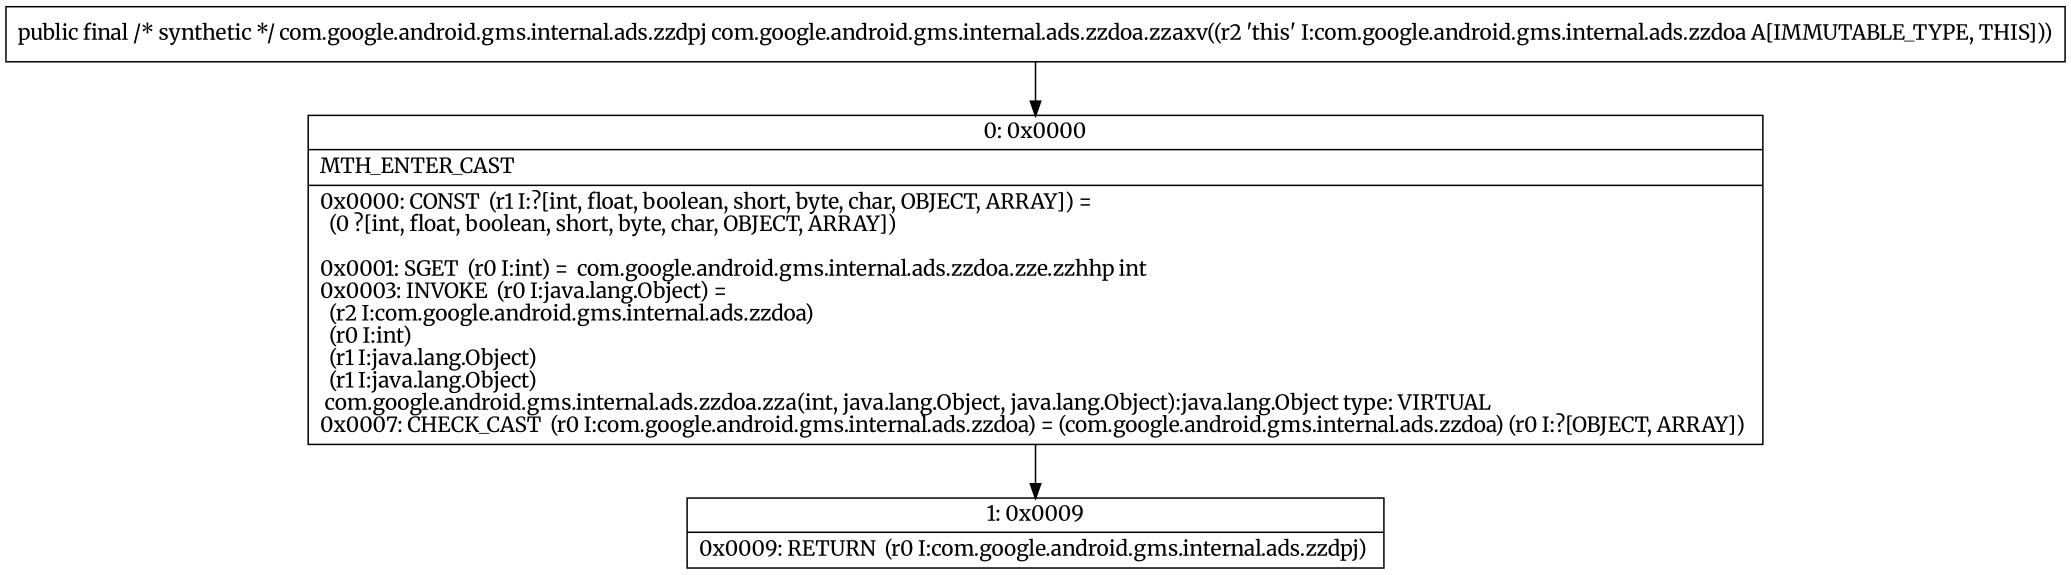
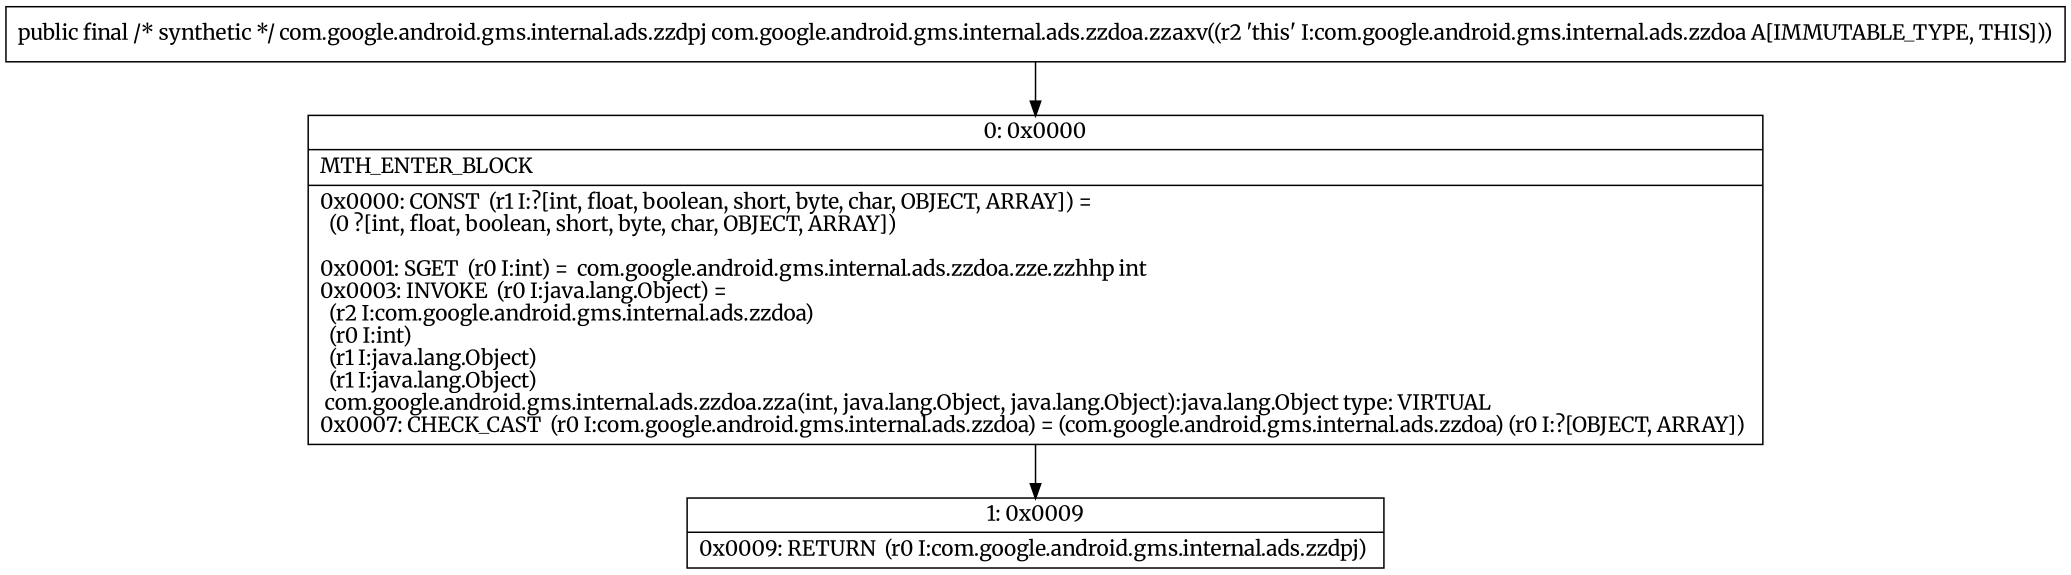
  digraph {
    fontname=Merriweather
    node [shape=record fontname=Merriweather]
    edge [fontname=Merriweather]
-   n1 [label="{0\:\ 0x0000|MTH_ENTER_CAST\l|0x0000: CONST  (r1 I:?[int, float, boolean, short, byte, char, OBJECT, ARRAY]) = \l  (0 ?[int, float, boolean, short, byte, char, OBJECT, ARRAY])\l \l0x0001: SGET  (r0 I:int) =  com.google.android.gms.internal.ads.zzdoa.zze.zzhhp int \l0x0003: INVOKE  (r0 I:java.lang.Object) = \l  (r2 I:com.google.android.gms.internal.ads.zzdoa)\l  (r0 I:int)\l  (r1 I:java.lang.Object)\l  (r1 I:java.lang.Object)\l com.google.android.gms.internal.ads.zzdoa.zza(int, java.lang.Object, java.lang.Object):java.lang.Object type: VIRTUAL \l0x0007: CHECK_CAST  (r0 I:com.google.android.gms.internal.ads.zzdoa) = (com.google.android.gms.internal.ads.zzdoa) (r0 I:?[OBJECT, ARRAY]) \l}"]
+   n1 [label="{0\:\ 0x0000|MTH_ENTER_BLOCK\l|0x0000: CONST  (r1 I:?[int, float, boolean, short, byte, char, OBJECT, ARRAY]) = \l  (0 ?[int, float, boolean, short, byte, char, OBJECT, ARRAY])\l \l0x0001: SGET  (r0 I:int) =  com.google.android.gms.internal.ads.zzdoa.zze.zzhhp int \l0x0003: INVOKE  (r0 I:java.lang.Object) = \l  (r2 I:com.google.android.gms.internal.ads.zzdoa)\l  (r0 I:int)\l  (r1 I:java.lang.Object)\l  (r1 I:java.lang.Object)\l com.google.android.gms.internal.ads.zzdoa.zza(int, java.lang.Object, java.lang.Object):java.lang.Object type: VIRTUAL \l0x0007: CHECK_CAST  (r0 I:com.google.android.gms.internal.ads.zzdoa) = (com.google.android.gms.internal.ads.zzdoa) (r0 I:?[OBJECT, ARRAY]) \l}"]
    n2 [label="{1\:\ 0x0009|0x0009: RETURN  (r0 I:com.google.android.gms.internal.ads.zzdpj) \l}"]
    n3 [label="{public final \/* synthetic *\/ com.google.android.gms.internal.ads.zzdpj com.google.android.gms.internal.ads.zzdoa.zzaxv((r2 'this' I:com.google.android.gms.internal.ads.zzdoa A[IMMUTABLE_TYPE, THIS])) }"]
    n1 -> n2
    n3 -> n1
  }
